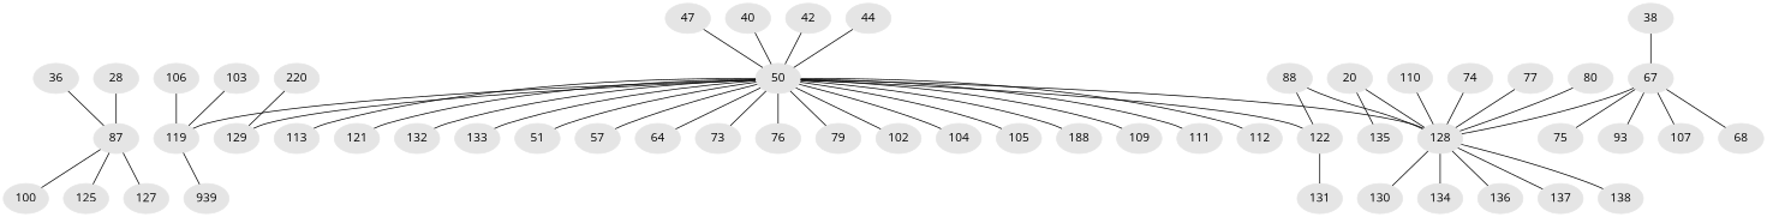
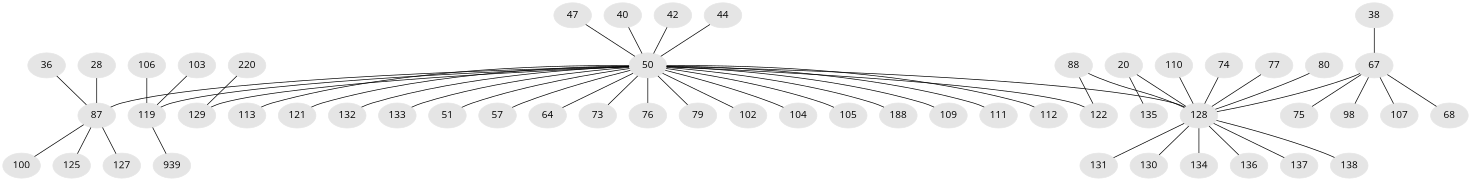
  graph {
    fontname="Open Sans"
    node [color=gray90 fontname="Open Sans" style=filled]
    edge [fontname="Open Sans"]
    128 [super="+82+116+118+124+84+95+97+115+123+117+114+29"]
    130 [super="+26"]
    131
    134 [super="+48+126"]
    136
    137
    138
    20
    135
    87 [super="+22"]
    100
    125
    127
    28
    36
    67 [super="+27"]
    68
    75
-   93
+   93 [label=98]
    107
    38
    50 [super="+11+12+3+31"]
    51
    57
    64 [super="+7+34"]
    73 [super="+69"]
    76
    79 [super="+53"]
    102
    104 [super="+13"]
    105
    n32 [label=188]
    109
    111 [super="+91"]
    112
    113 [super="+10"]
    119 [super="+59+90"]
    121
    122 [super="+23+63+86+96+99"]
    129 [super="+56+35+98+101"]
    132 [super="+81"]
    133
    40
    42
    44
    47
    n47 [label=939]
    74
    77
    80
    88 [super="+49+83"]
    103
    106
    110
    n55 [label=220]
    128 -- 130
-   122 -- 131
+   128 -- 131
    128 -- 134
    128 -- 136
    128 -- 137
    128 -- 138
    20 -- 128 [weight=2]
    20 -- 135
    87 -- 100
    87 -- 125
    87 -- 127
    28 -- 87
    36 -- 87
    67 -- 128 [weight=4]
    67 -- 68
    67 -- 75
    67 -- 93
    67 -- 107
    38 -- 67
    50 -- 128 [weight=8]
+   50 -- 87 [weight=4]
    50 -- 51
    50 -- 57
    50 -- 64
    50 -- 73
    50 -- 76
    50 -- 79
    50 -- 102
    50 -- 104
    50 -- 105
    50 -- n32
    50 -- 109
    50 -- 111
    50 -- 112
    50 -- 113
    50 -- 119 [weight=3]
    50 -- 121
    50 -- 122
    50 -- 129 [weight=2]
    50 -- 132
    50 -- 133
    119 -- n47
    40 -- 50
    42 -- 50
    44 -- 50
    47 -- 50
    74 -- 128
    77 -- 128
    80 -- 128
    88 -- 128 [weight=2]
    88 -- 122
    103 -- 119
    106 -- 119
    110 -- 128
    n55 -- 129
  }
